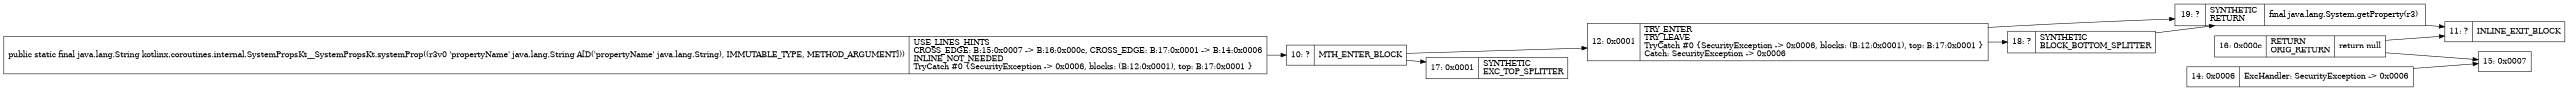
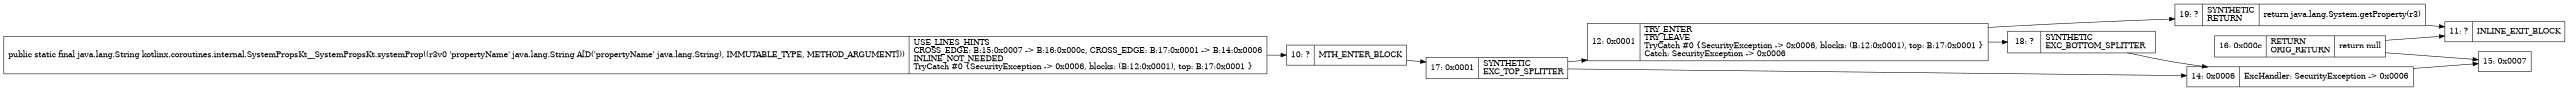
  digraph {
    rankdir=LR
    node [shape=record]
    n1 [label="{10\:\ ?|MTH_ENTER_BLOCK\l}"]
    n2 [label="{17\:\ 0x0001|SYNTHETIC\lEXC_TOP_SPLITTER\l}"]
    n3 [label="{12\:\ 0x0001|TRY_ENTER\lTRY_LEAVE\lTryCatch #0 \{SecurityException \-\> 0x0006, blocks: (B:12:0x0001), top: B:17:0x0001 \}\lCatch: SecurityException \-\> 0x0006\l}"]
    n4 [label="{14\:\ 0x0006|ExcHandler: SecurityException \-\> 0x0006\l}"]
-   n5 [label="{18\:\ ?|SYNTHETIC\lBLOCK_BOTTOM_SPLITTER\l}"]
-   n6 [label="{19\:\ ?|SYNTHETIC\lRETURN\l|final java.lang.System.getProperty(r3)\l}"]
+   n5 [label="{18\:\ ?|SYNTHETIC\lEXC_BOTTOM_SPLITTER\l}"]
+   n6 [label="{19\:\ ?|SYNTHETIC\lRETURN\l|return java.lang.System.getProperty(r3)\l}"]
    n7 [label="{15\:\ 0x0007}"]
    n8 [label="{11\:\ ?|INLINE_EXIT_BLOCK\l}"]
    n9 [label="{16\:\ 0x000c|RETURN\lORIG_RETURN\l|return null\l}"]
    n10 [label="{public static final java.lang.String kotlinx.coroutines.internal.SystemPropsKt__SystemPropsKt.systemProp((r3v0 'propertyName' java.lang.String A[D('propertyName' java.lang.String), IMMUTABLE_TYPE, METHOD_ARGUMENT]))  | USE_LINES_HINTS\lCROSS_EDGE: B:15:0x0007 \-\> B:16:0x000c, CROSS_EDGE: B:17:0x0001 \-\> B:14:0x0006\lINLINE_NOT_NEEDED\lTryCatch #0 \{SecurityException \-\> 0x0006, blocks: (B:12:0x0001), top: B:17:0x0001 \}\l}"]
    n1 -> n2
-   n1 -> n3
+   n2 -> n3
+   n2 -> n4
    n3 -> n5
    n3 -> n6
    n4 -> n7
-   n5 -> n6
+   n5 -> n4
    n6 -> n8
    n9 -> n7
    n9 -> n8
    n10 -> n1
  }
